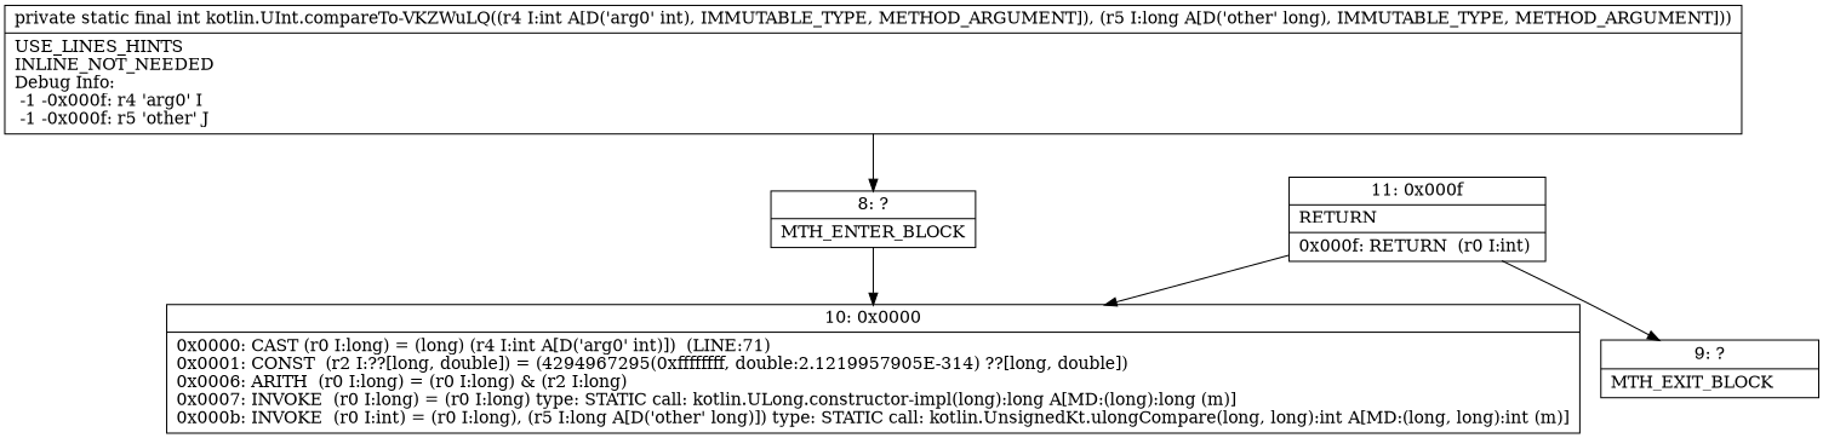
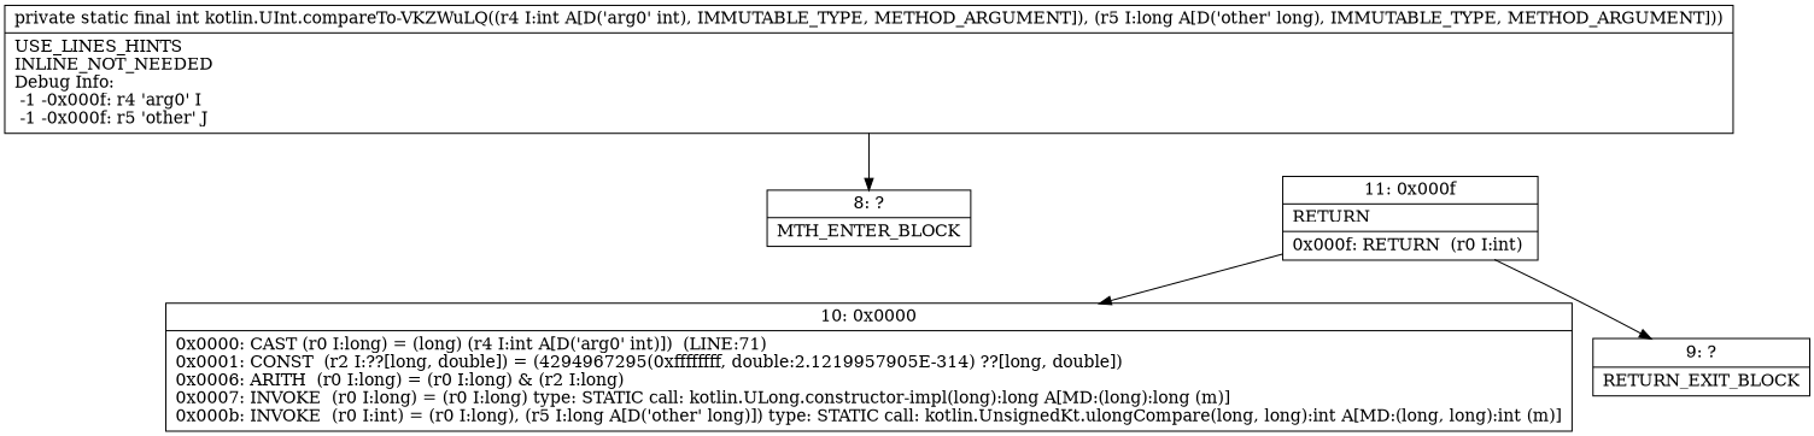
  digraph {
    node [shape=record]
    n1 [label="{8\:\ ?|MTH_ENTER_BLOCK\l}"]
    n2 [label="{10\:\ 0x0000|0x0000: CAST (r0 I:long) = (long) (r4 I:int A[D('arg0' int)])  (LINE:71)\l0x0001: CONST  (r2 I:??[long, double]) = (4294967295(0xffffffff, double:2.1219957905E\-314) ??[long, double]) \l0x0006: ARITH  (r0 I:long) = (r0 I:long) & (r2 I:long) \l0x0007: INVOKE  (r0 I:long) = (r0 I:long) type: STATIC call: kotlin.ULong.constructor\-impl(long):long A[MD:(long):long (m)]\l0x000b: INVOKE  (r0 I:int) = (r0 I:long), (r5 I:long A[D('other' long)]) type: STATIC call: kotlin.UnsignedKt.ulongCompare(long, long):int A[MD:(long, long):int (m)]\l}"]
    n3 [label="{11\:\ 0x000f|RETURN\l|0x000f: RETURN  (r0 I:int) \l}"]
-   n4 [label="{9\:\ ?|MTH_EXIT_BLOCK\l}"]
+   n4 [label="{9\:\ ?|RETURN_EXIT_BLOCK\l}"]
    n5 [label="{private static final int kotlin.UInt.compareTo\-VKZWuLQ((r4 I:int A[D('arg0' int), IMMUTABLE_TYPE, METHOD_ARGUMENT]), (r5 I:long A[D('other' long), IMMUTABLE_TYPE, METHOD_ARGUMENT]))  | USE_LINES_HINTS\lINLINE_NOT_NEEDED\lDebug Info:\l  \-1 \-0x000f: r4 'arg0' I\l  \-1 \-0x000f: r5 'other' J\l}"]
-   n1 -> n2
    n3 -> n2
    n3 -> n4
    n5 -> n1
  }
